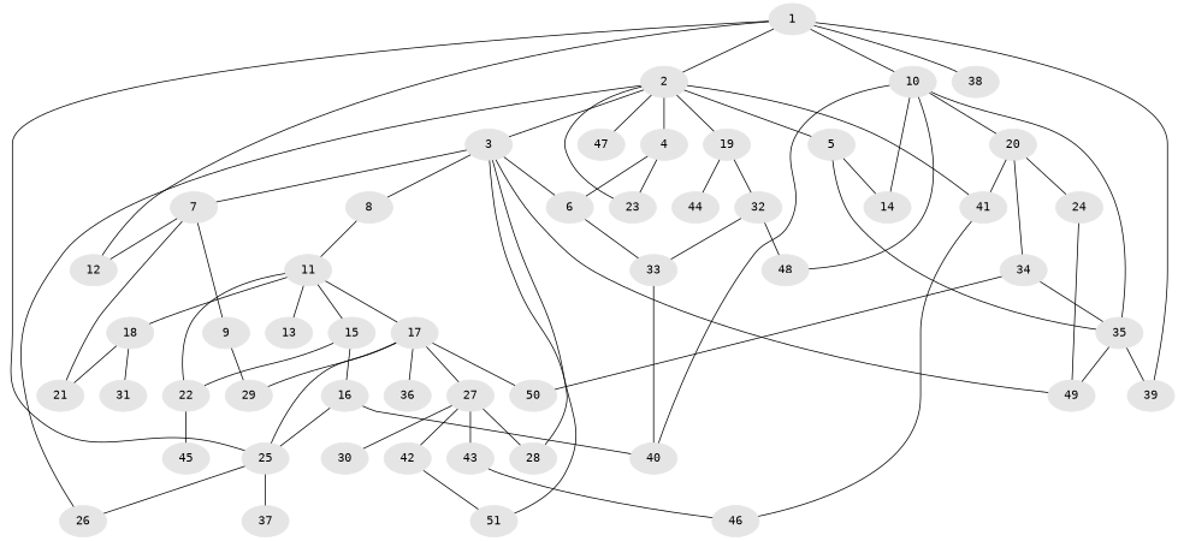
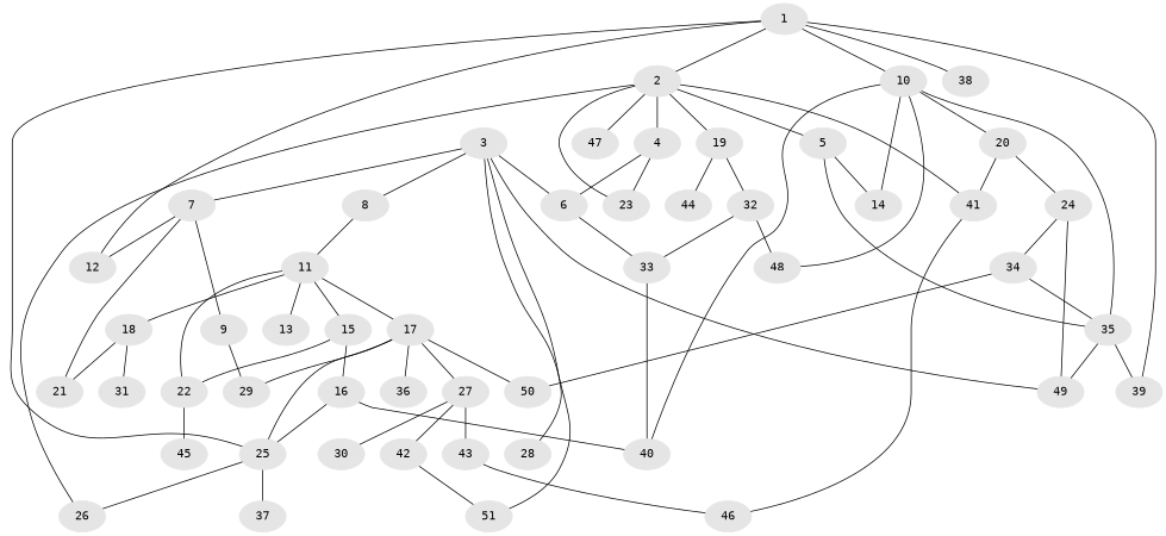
  graph {
    fontname="DejaVu Sans Mono"
    node [color=gray90 fontname="DejaVu Sans Mono" style=filled]
    edge [fontname="DejaVu Sans Mono"]
    1
    2
    10
    12
    25
    38
    39
    3
    4
    5
    19
    23
    26
    41
    47
    14
    35
    20
    48
    40
    37
    6
    7
    8
    28
    49
    51
    32
    44
    46
    33
    9
    21
    11
    29
    13
    15
    17
    18
    22
    24
    16
    27
    36
    50
    31
    45
    30
    42
    43
    34
    1 -- 2
    1 -- 10
    1 -- 12
    1 -- 25
    1 -- 38
    1 -- 39
-   2 -- 3
    2 -- 4
    2 -- 5
    2 -- 19
    2 -- 23
    2 -- 26
    2 -- 41
    2 -- 47
    10 -- 14
    10 -- 35
    10 -- 20
    10 -- 48
    10 -- 40
    25 -- 26
    25 -- 37
    3 -- 6
    3 -- 7
    3 -- 8
    3 -- 28
    3 -- 49
    3 -- 51
    4 -- 23
    4 -- 6
    5 -- 14
    5 -- 35
    19 -- 32
    19 -- 44
    41 -- 46
    35 -- 39
    35 -- 49
    20 -- 41
    20 -- 24
    6 -- 33
    7 -- 12
    7 -- 9
    7 -- 21
    8 -- 11
    32 -- 48
    32 -- 33
    33 -- 40
    9 -- 29
    11 -- 13
    11 -- 15
    11 -- 17
    11 -- 18
    11 -- 22
    15 -- 22
    15 -- 16
    17 -- 25
    17 -- 29
    17 -- 27
    17 -- 36
    17 -- 50
    18 -- 21
    18 -- 31
    22 -- 45
    24 -- 49
-   20 -- 34
+   24 -- 34
    16 -- 25
    16 -- 40
-   27 -- 28
    27 -- 30
    27 -- 42
    27 -- 43
    42 -- 51
    43 -- 46
    34 -- 35
    34 -- 50
  }
